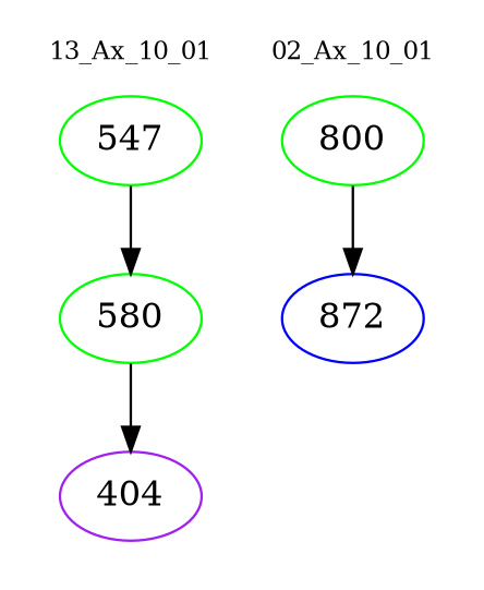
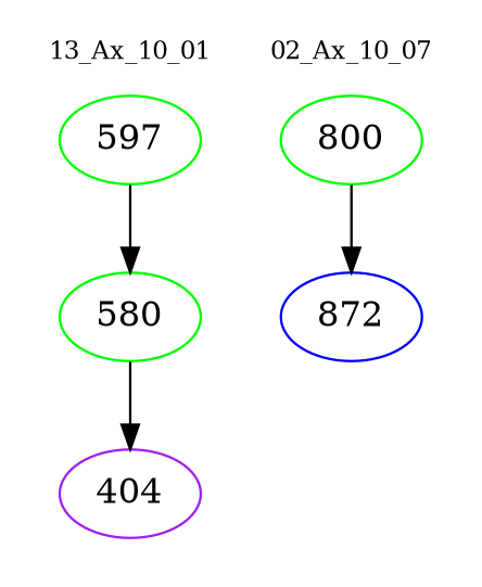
  digraph {
    node [color=green]
    edge [color=black]
-   n1 [label=547]
+   n1 [label=597]
    n2 [label=580]
    n3 [color=purple label=404]
    n4 [label=800]
    n5 [color=blue label=872]
    subgraph cluster_1 {
      color=white
      fontsize=10
      label="13_Ax_10_01"
      n1
      n2
      n3
    }
    subgraph cluster_2 {
      color=white
      fontsize=10
-     label="02_Ax_10_01"
+     label="02_Ax_10_07"
      n4
      n5
    }
    n1 -> n2
    n2 -> n3
    n4 -> n5
  }
